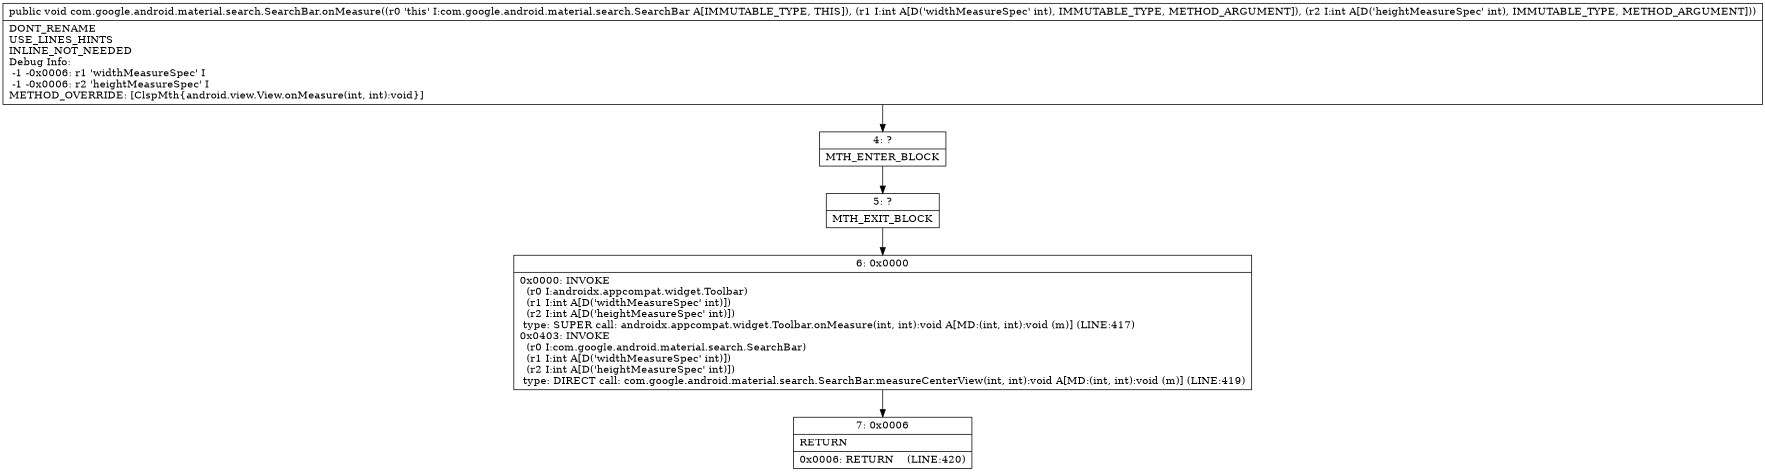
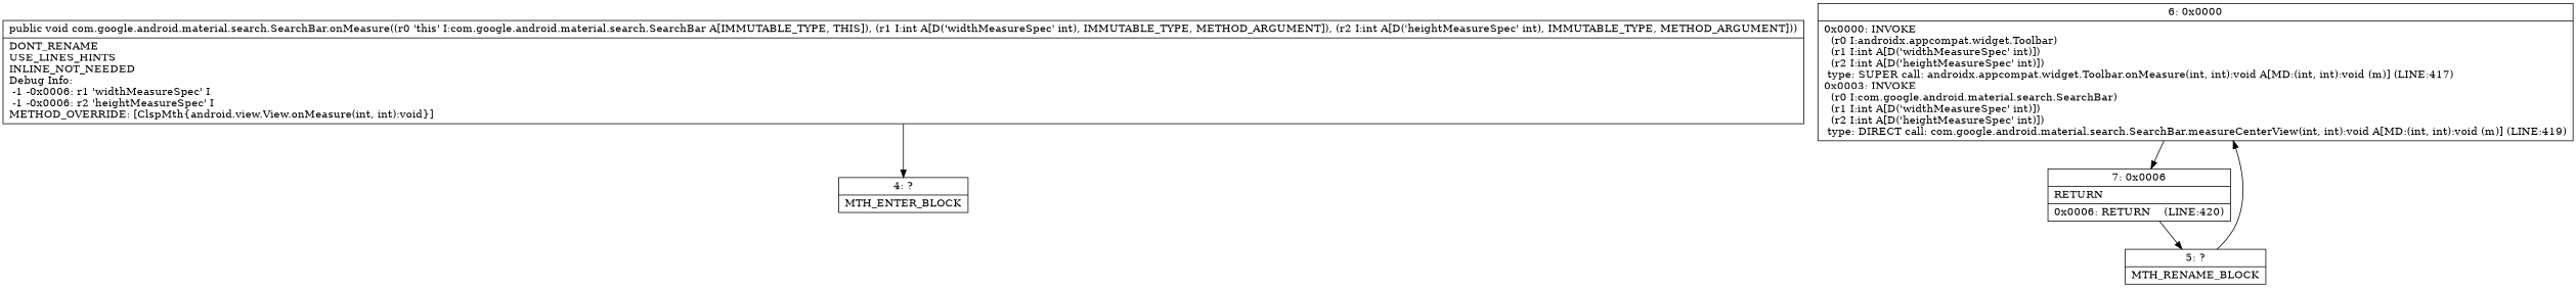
  digraph {
    fontname="DejaVu Serif"
    node [fontname="DejaVu Serif" shape=record]
    edge [fontname="DejaVu Serif"]
    n1 [label="{4\:\ ?|MTH_ENTER_BLOCK\l}"]
-   n2 [label="{6\:\ 0x0000|0x0000: INVOKE  \l  (r0 I:androidx.appcompat.widget.Toolbar)\l  (r1 I:int A[D('widthMeasureSpec' int)])\l  (r2 I:int A[D('heightMeasureSpec' int)])\l type: SUPER call: androidx.appcompat.widget.Toolbar.onMeasure(int, int):void A[MD:(int, int):void (m)] (LINE:417)\l0x0403: INVOKE  \l  (r0 I:com.google.android.material.search.SearchBar)\l  (r1 I:int A[D('widthMeasureSpec' int)])\l  (r2 I:int A[D('heightMeasureSpec' int)])\l type: DIRECT call: com.google.android.material.search.SearchBar.measureCenterView(int, int):void A[MD:(int, int):void (m)] (LINE:419)\l}"]
+   n2 [label="{6\:\ 0x0000|0x0000: INVOKE  \l  (r0 I:androidx.appcompat.widget.Toolbar)\l  (r1 I:int A[D('widthMeasureSpec' int)])\l  (r2 I:int A[D('heightMeasureSpec' int)])\l type: SUPER call: androidx.appcompat.widget.Toolbar.onMeasure(int, int):void A[MD:(int, int):void (m)] (LINE:417)\l0x0003: INVOKE  \l  (r0 I:com.google.android.material.search.SearchBar)\l  (r1 I:int A[D('widthMeasureSpec' int)])\l  (r2 I:int A[D('heightMeasureSpec' int)])\l type: DIRECT call: com.google.android.material.search.SearchBar.measureCenterView(int, int):void A[MD:(int, int):void (m)] (LINE:419)\l}"]
    n3 [label="{7\:\ 0x0006|RETURN\l|0x0006: RETURN    (LINE:420)\l}"]
-   n4 [label="{5\:\ ?|MTH_EXIT_BLOCK\l}"]
+   n4 [label="{5\:\ ?|MTH_RENAME_BLOCK\l}"]
    n5 [label="{public void com.google.android.material.search.SearchBar.onMeasure((r0 'this' I:com.google.android.material.search.SearchBar A[IMMUTABLE_TYPE, THIS]), (r1 I:int A[D('widthMeasureSpec' int), IMMUTABLE_TYPE, METHOD_ARGUMENT]), (r2 I:int A[D('heightMeasureSpec' int), IMMUTABLE_TYPE, METHOD_ARGUMENT]))  | DONT_RENAME\lUSE_LINES_HINTS\lINLINE_NOT_NEEDED\lDebug Info:\l  \-1 \-0x0006: r1 'widthMeasureSpec' I\l  \-1 \-0x0006: r2 'heightMeasureSpec' I\lMETHOD_OVERRIDE: [ClspMth\{android.view.View.onMeasure(int, int):void\}]\l}"]
    n2 -> n3
-   n1 -> n4
+   n3 -> n4
    n4 -> n2
    n5 -> n1
  }
